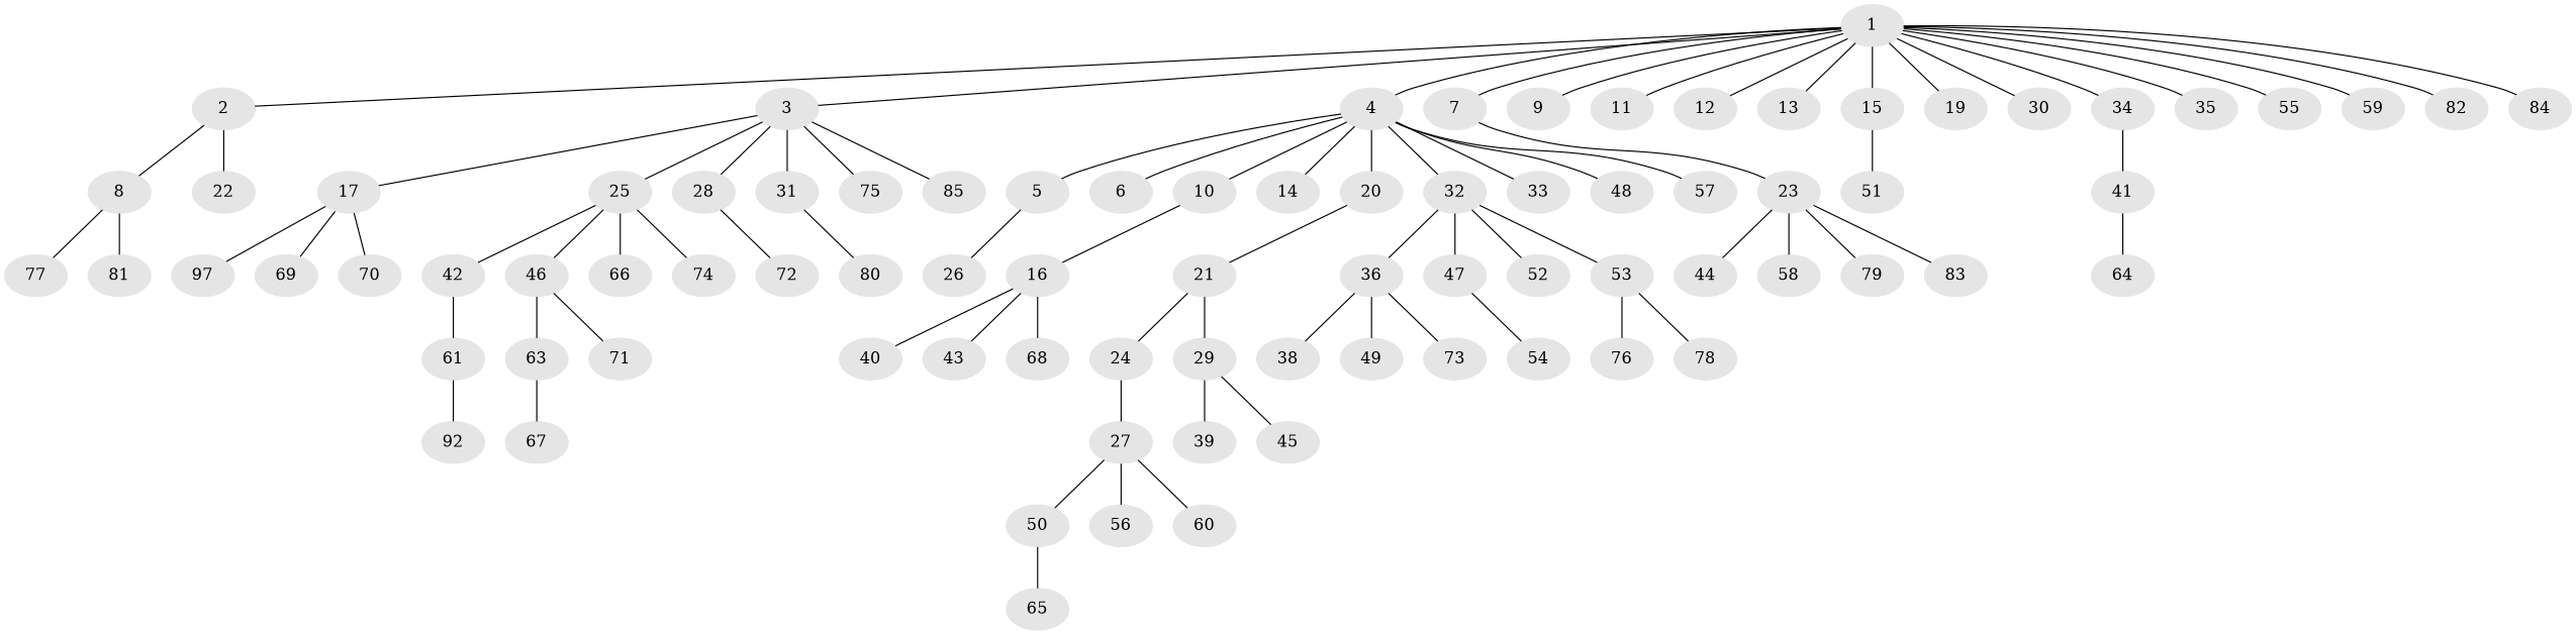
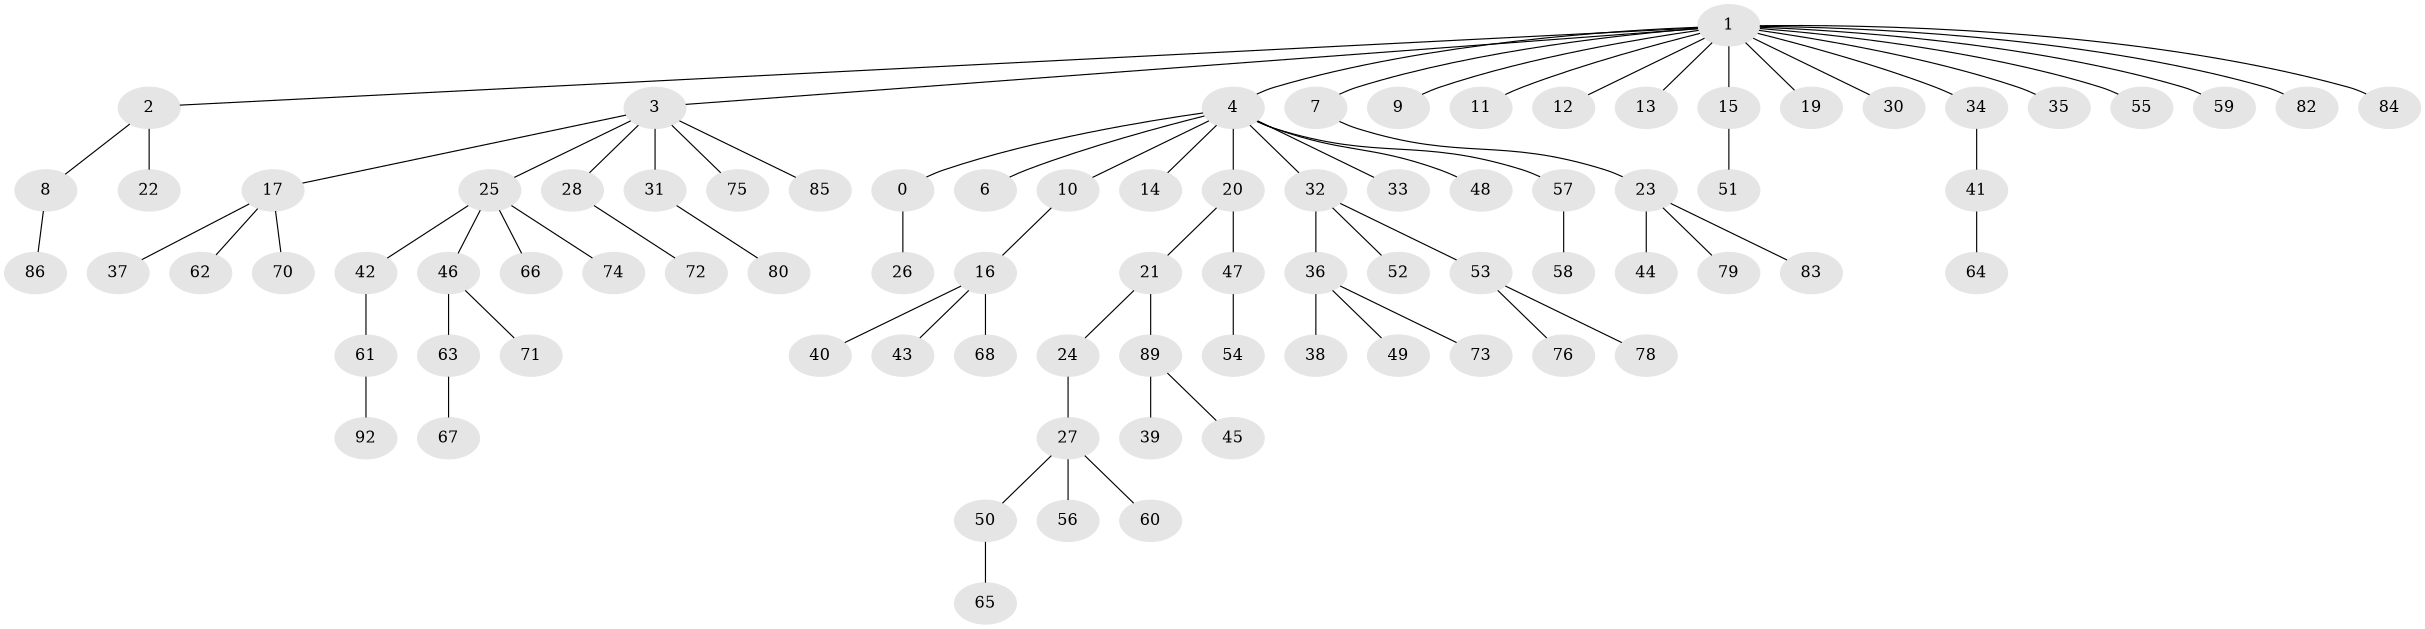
  graph {
    node [color=gray90 style=filled]
    1
    2
    3
    4
    7
    9
    11
    12
    13
    15
    19
    30
    34
    35
    55
    59
    82
    84
    8
    22
    17
    25
    28
    31
    75
    85
-   5
+   5 [label=0]
    6
    10
    14
    20
    32
    33
    48
    57
    23
    51
    41
-   77
-   81
-   37 [label=97]
-   69
+   81 [label=86]
+   37
+   69 [label=62]
    70
    42
    46
    66
    74
    72
    80
    26
    16
    21
    36
    47
    52
    53
    44
    58
    79
    83
    40
    43
    68
    24
-   29
+   29 [label=89]
    27
    39
    45
    50
    56
    60
    61
    63
    71
    65
    38
    49
    73
    54
    76
    78
    64
    n83 [label=92]
    67
    1 -- 2
    1 -- 3
    1 -- 4
    1 -- 7
    1 -- 9
    1 -- 11
    1 -- 12
    1 -- 13
    1 -- 15
    1 -- 19
    1 -- 30
    1 -- 34
    1 -- 35
    1 -- 55
    1 -- 59
    1 -- 82
    1 -- 84
    2 -- 8
    2 -- 22
    3 -- 17
    3 -- 25
    3 -- 28
    3 -- 31
    3 -- 75
    3 -- 85
    4 -- 5
    4 -- 6
    4 -- 10
    4 -- 14
    4 -- 20
    4 -- 32
    4 -- 33
    4 -- 48
    4 -- 57
    7 -- 23
    15 -- 51
    34 -- 41
-   8 -- 77
    8 -- 81
    17 -- 37
    17 -- 69
    17 -- 70
    25 -- 42
    25 -- 46
    25 -- 66
    25 -- 74
    28 -- 72
    31 -- 80
    5 -- 26
    10 -- 16
    20 -- 21
    32 -- 36
-   32 -- 47
+   20 -- 47
    32 -- 52
    32 -- 53
    23 -- 44
-   23 -- 58
+   57 -- 58
    23 -- 79
    23 -- 83
    41 -- 64
    42 -- 61
    46 -- 63
    46 -- 71
    16 -- 40
    16 -- 43
    16 -- 68
    21 -- 24
    21 -- 29
    36 -- 38
    36 -- 49
    36 -- 73
    47 -- 54
    53 -- 76
    53 -- 78
    24 -- 27
    29 -- 39
    29 -- 45
    27 -- 50
    27 -- 56
    27 -- 60
    50 -- 65
    61 -- n83
    63 -- 67
  }
